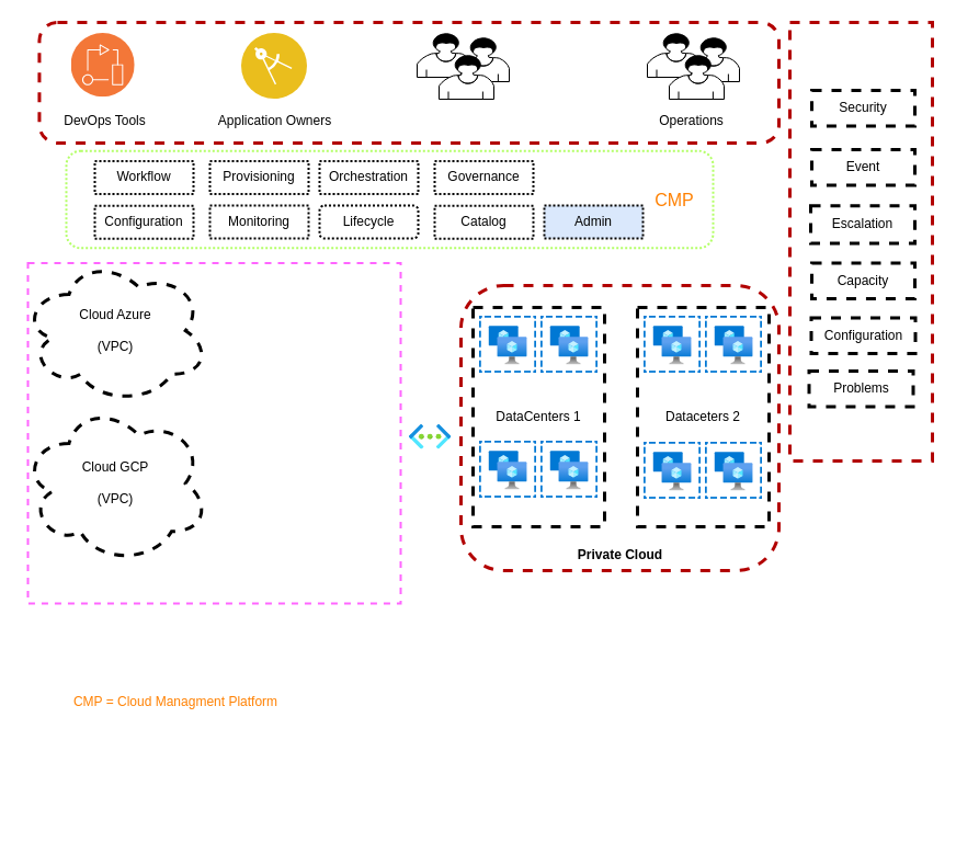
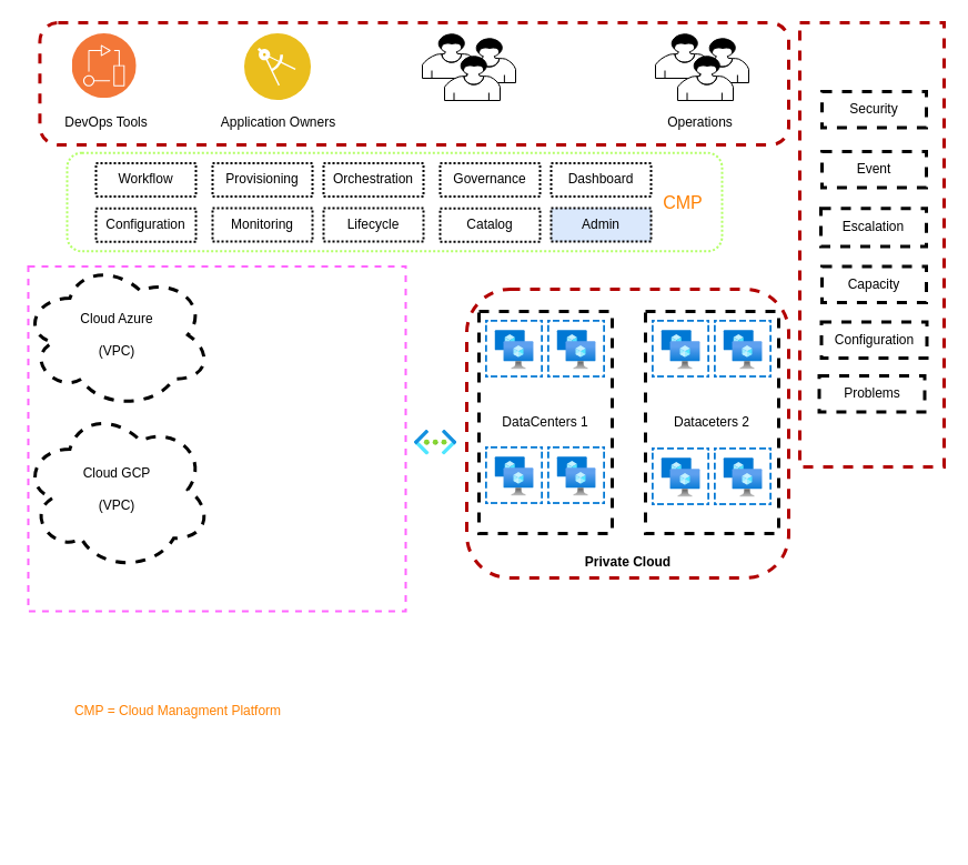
  <mxCell id="0" />
  <mxCell id="1" parent="0" />
  <mxCell id="2" value="" style="group" parent="1" vertex="1" connectable="0"><mxGeometry x="50" y="30" width="660" height="100" as="geometry" /></mxCell>
  <mxCell id="3" value="" style="rounded=1;whiteSpace=wrap;html=1;strokeColor=#B20000;fontColor=#ffffff;dashed=1;fillColor=none;strokeWidth=3;" parent="2" vertex="1"><mxGeometry x="-14.559" y="-10" width="674.559" height="110" as="geometry" /></mxCell>
  <mxCell id="4" value="" style="aspect=fixed;perimeter=ellipsePerimeter;html=1;align=center;shadow=0;dashed=0;fontColor=#4277BB;labelBackgroundColor=#ffffff;fontSize=12;spacingTop=3;image;image=img/lib/ibm/devops/devops.svg;" parent="2" vertex="1"><mxGeometry x="14.559" width="58.235" height="58.235" as="geometry" /></mxCell>
  <mxCell id="5" value="DevOps Tools" style="text;html=1;align=center;verticalAlign=middle;resizable=0;points=[];autosize=1;" parent="2" vertex="1"><mxGeometry y="70" width="90" height="20" as="geometry" /></mxCell>
  <mxCell id="6" value="" style="group" parent="1" vertex="1" connectable="0"><mxGeometry x="380" y="30" width="84" height="90" as="geometry" /></mxCell>
  <mxCell id="7" value="" style="group" parent="6" vertex="1" connectable="0"><mxGeometry width="84" height="60" as="geometry" /></mxCell>
  <mxCell id="8" value="" style="shape=mxgraph.bpmn.user_task;html=1;outlineConnect=0;container=1;" parent="7" vertex="1"><mxGeometry x="34" y="4" width="50" height="40" as="geometry" /></mxCell>
  <mxCell id="9" value="" style="group" parent="7" vertex="1" connectable="0"><mxGeometry width="70" height="60" as="geometry" /></mxCell>
  <mxCell id="10" value="" style="shape=mxgraph.bpmn.user_task;html=1;outlineConnect=0;" parent="9" vertex="1"><mxGeometry width="50" height="40" as="geometry" /></mxCell>
  <mxCell id="11" value="" style="shape=mxgraph.bpmn.user_task;html=1;outlineConnect=0;" parent="9" vertex="1"><mxGeometry x="20" y="20" width="50" height="40" as="geometry" /></mxCell>
  <mxCell id="12" value="" style="group" parent="1" vertex="1" connectable="0"><mxGeometry x="190" y="30" width="120" height="90" as="geometry" /></mxCell>
  <mxCell id="13" value="" style="aspect=fixed;perimeter=ellipsePerimeter;html=1;align=center;shadow=0;dashed=0;fontColor=#4277BB;labelBackgroundColor=#ffffff;fontSize=12;spacingTop=3;image;image=img/lib/ibm/applications/enterprise_applications.svg;" parent="12" vertex="1"><mxGeometry x="30" width="60" height="60" as="geometry" /></mxCell>
  <mxCell id="14" value="Application Owners" style="text;html=1;align=center;verticalAlign=middle;resizable=0;points=[];autosize=1;" parent="12" vertex="1"><mxGeometry y="70" width="120" height="20" as="geometry" /></mxCell>
  <mxCell id="15" value="" style="group" parent="1" vertex="1" connectable="0"><mxGeometry x="590" y="30" width="84" height="90" as="geometry" /></mxCell>
  <mxCell id="16" value="" style="group" parent="15" vertex="1" connectable="0"><mxGeometry width="84" height="60" as="geometry" /></mxCell>
  <mxCell id="17" value="" style="shape=mxgraph.bpmn.user_task;html=1;outlineConnect=0;container=1;" parent="16" vertex="1"><mxGeometry x="34" y="4" width="50" height="40" as="geometry" /></mxCell>
  <mxCell id="18" value="" style="group" parent="16" vertex="1" connectable="0"><mxGeometry width="70" height="60" as="geometry" /></mxCell>
  <mxCell id="19" value="" style="shape=mxgraph.bpmn.user_task;html=1;outlineConnect=0;" parent="18" vertex="1"><mxGeometry width="50" height="40" as="geometry" /></mxCell>
  <mxCell id="20" value="" style="shape=mxgraph.bpmn.user_task;html=1;outlineConnect=0;" parent="18" vertex="1"><mxGeometry x="20" y="20" width="50" height="40" as="geometry" /></mxCell>
  <mxCell id="21" value="Operations" style="text;html=1;align=center;verticalAlign=middle;resizable=0;points=[];autosize=1;" parent="15" vertex="1"><mxGeometry x="5" y="70" width="70" height="20" as="geometry" /></mxCell>
  <mxCell id="22" value="&lt;b&gt;Business Support&lt;br&gt;/&amp;nbsp; Operation&lt;/b&gt;" style="rounded=0;whiteSpace=wrap;html=1;dashed=1;strokeWidth=3;strokeColor=#B20000;fontColor=#ffffff;fillColor=none;horizontal=1;verticalAlign=top;" parent="1" vertex="1"><mxGeometry x="720" y="20" width="130" height="400" as="geometry" /></mxCell>
  <mxCell id="23" value="" style="group" parent="1" vertex="1" connectable="0"><mxGeometry x="740" y="90" width="94" height="86.486" as="geometry" /></mxCell>
  <mxCell id="24" value="" style="group" vertex="1" connectable="0" parent="23"><mxGeometry y="-8" width="94" height="86.486" as="geometry" /></mxCell>
  <mxCell id="25" value="" style="group" vertex="1" connectable="0" parent="24"><mxGeometry width="94" height="86.486" as="geometry" /></mxCell>
  <mxCell id="26" value="Security" style="rounded=0;whiteSpace=wrap;html=1;dashed=1;strokeWidth=3;fillColor=none;" parent="25" vertex="1"><mxGeometry width="94" height="32.432" as="geometry" /></mxCell>
  <mxCell id="27" value="Event" style="rounded=0;whiteSpace=wrap;html=1;dashed=1;strokeWidth=3;fillColor=none;" parent="25" vertex="1"><mxGeometry y="54.054" width="94" height="32.432" as="geometry" /></mxCell>
  <mxCell id="28" value="" style="group" vertex="1" connectable="0" parent="1"><mxGeometry x="737.5" y="187.146" width="97" height="183.284" as="geometry" /></mxCell>
  <mxCell id="29" value="Escalation" style="rounded=0;whiteSpace=wrap;html=1;dashed=1;strokeWidth=3;fillColor=none;container=0;" parent="28" vertex="1"><mxGeometry x="1.5" width="95" height="34.465" as="geometry" /></mxCell>
  <mxCell id="30" value="Capacity" style="rounded=0;whiteSpace=wrap;html=1;dashed=1;strokeWidth=3;fillColor=none;container=0;" parent="28" vertex="1"><mxGeometry x="2.5" y="52.368" width="94" height="32.432" as="geometry" /></mxCell>
  <mxCell id="31" value="Configuration" style="rounded=0;whiteSpace=wrap;html=1;dashed=1;strokeWidth=3;fillColor=none;container=0;" parent="28" vertex="1"><mxGeometry x="2" y="102.422" width="95" height="32.432" as="geometry" /></mxCell>
  <mxCell id="32" value="Problems" style="rounded=0;whiteSpace=wrap;html=1;dashed=1;strokeWidth=3;fillColor=none;container=0;" vertex="1" parent="28"><mxGeometry y="150.852" width="95" height="32.432" as="geometry" /></mxCell>
  <mxCell id="33" value="" style="group" vertex="1" connectable="0" parent="1"><mxGeometry y="235" width="394" height="315" as="geometry" x="20" /></mxCell>
  <mxCell id="34" value="Cloud Azure&lt;br&gt;&lt;br&gt;(VPC)" style="ellipse;shape=cloud;whiteSpace=wrap;html=1;dashed=1;strokeWidth=3;fillColor=none;" parent="33" vertex="1"><mxGeometry width="170" height="132.391" as="geometry" /></mxCell>
  <mxCell id="35" value="Cloud GCP&lt;br&gt;&lt;br&gt;(VPC)" style="ellipse;shape=cloud;whiteSpace=wrap;html=1;dashed=1;strokeWidth=3;fillColor=none;" parent="33" vertex="1"><mxGeometry y="132.391" width="170" height="146.087" as="geometry" /></mxCell>
  <mxCell id="36" value="" style="aspect=fixed;html=1;points=[];align=center;image;fontSize=12;image=img/lib/azure2/networking/Virtual_Networks.svg;dashed=1;dashPattern=1 1;labelBackgroundColor=none;strokeColor=#f0f0f0;strokeWidth=2;" vertex="1" parent="33"><mxGeometry x="353" y="151.78" width="38.17" height="22.79" as="geometry" /></mxCell>
  <mxCell id="37" value="" style="whiteSpace=wrap;html=1;dashed=1;labelBackgroundColor=none;strokeWidth=2;fillColor=none;strokeColor=#FF66FF;" vertex="1" parent="33"><mxGeometry x="5" y="4.565" width="340" height="310.435" as="geometry" /></mxCell>
  <mxCell id="38" style="edgeStyle=orthogonalEdgeStyle;rounded=0;orthogonalLoop=1;jettySize=auto;html=1;exitX=0.5;exitY=1;exitDx=0;exitDy=0;fontColor=#FF8000;" edge="1" parent="33" source="37" target="37"><mxGeometry relative="1" as="geometry" /></mxCell>
  <mxCell id="39" style="edgeStyle=orthogonalEdgeStyle;rounded=0;orthogonalLoop=1;jettySize=auto;html=1;exitX=0.5;exitY=1;exitDx=0;exitDy=0;fontColor=#FF8000;" edge="1" parent="33" source="37" target="37"><mxGeometry relative="1" as="geometry" /></mxCell>
  <mxCell id="40" value="" style="group;fillColor=none;labelPosition=center;verticalLabelPosition=bottom;align=center;verticalAlign=top;" vertex="1" connectable="0" parent="1"><mxGeometry x="420" y="260" width="290" height="260" as="geometry" /></mxCell>
  <mxCell id="41" value="&lt;br&gt;&lt;br&gt;&lt;br&gt;" style="rounded=1;whiteSpace=wrap;html=1;dashed=1;strokeWidth=3;strokeColor=#B20000;fontColor=#ffffff;fillColor=none;labelPosition=center;verticalLabelPosition=bottom;align=center;verticalAlign=bottom;" parent="40" vertex="1"><mxGeometry width="290" height="260" as="geometry" /></mxCell>
  <mxCell id="42" value="DataCenters 1" style="rounded=0;whiteSpace=wrap;html=1;dashed=1;strokeWidth=3;fillColor=none;" parent="40" vertex="1"><mxGeometry x="11" y="20" width="120" height="200" as="geometry" /></mxCell>
  <mxCell id="43" value="Dataceters 2" style="rounded=0;whiteSpace=wrap;html=1;dashed=1;strokeWidth=3;fillColor=none;" parent="40" vertex="1"><mxGeometry x="161" y="20" width="120" height="200" as="geometry" /></mxCell>
  <mxCell id="44" value="" style="group" vertex="1" connectable="0" parent="40"><mxGeometry x="17" y="28" width="108" height="52" as="geometry" /></mxCell>
  <mxCell id="45" value="" style="aspect=fixed;html=1;points=[];align=center;image;fontSize=12;image=img/lib/azure2/compute/Availability_Sets.svg;dashed=1;dashPattern=1 1;labelBackgroundColor=none;strokeColor=#B3FF66;strokeWidth=2;" vertex="1" parent="44"><mxGeometry width="52" height="52" as="geometry" /></mxCell>
  <mxCell id="46" value="" style="aspect=fixed;html=1;points=[];align=center;image;fontSize=12;image=img/lib/azure2/compute/Availability_Sets.svg;dashed=1;dashPattern=1 1;labelBackgroundColor=none;strokeColor=#B3FF66;strokeWidth=2;" vertex="1" parent="44"><mxGeometry x="56" width="52" height="52" as="geometry" /></mxCell>
  <mxCell id="47" value="" style="group" vertex="1" connectable="0" parent="40"><mxGeometry x="167" y="28" width="108" height="52" as="geometry" /></mxCell>
  <mxCell id="48" value="" style="aspect=fixed;html=1;points=[];align=center;image;fontSize=12;image=img/lib/azure2/compute/Availability_Sets.svg;dashed=1;dashPattern=1 1;labelBackgroundColor=none;strokeColor=#B3FF66;strokeWidth=2;" vertex="1" parent="47"><mxGeometry width="52" height="52" as="geometry" /></mxCell>
  <mxCell id="49" value="" style="aspect=fixed;html=1;points=[];align=center;image;fontSize=12;image=img/lib/azure2/compute/Availability_Sets.svg;dashed=1;dashPattern=1 1;labelBackgroundColor=none;strokeColor=#B3FF66;strokeWidth=2;" vertex="1" parent="47"><mxGeometry x="56" width="52" height="52" as="geometry" /></mxCell>
  <mxCell id="50" value="" style="group" vertex="1" connectable="0" parent="40"><mxGeometry x="17" y="134" width="108" height="52" as="geometry" /></mxCell>
  <mxCell id="51" value="" style="group" vertex="1" connectable="0" parent="50"><mxGeometry y="8" width="108" height="52" as="geometry" /></mxCell>
  <mxCell id="52" value="" style="aspect=fixed;html=1;points=[];align=center;image;fontSize=12;image=img/lib/azure2/compute/Availability_Sets.svg;dashed=1;dashPattern=1 1;labelBackgroundColor=none;strokeColor=#B3FF66;strokeWidth=2;" vertex="1" parent="51"><mxGeometry width="52" height="52" as="geometry" /></mxCell>
  <mxCell id="53" value="" style="aspect=fixed;html=1;points=[];align=center;image;fontSize=12;image=img/lib/azure2/compute/Availability_Sets.svg;dashed=1;dashPattern=1 1;labelBackgroundColor=none;strokeColor=#B3FF66;strokeWidth=2;" vertex="1" parent="51"><mxGeometry x="56" width="52" height="52" as="geometry" /></mxCell>
  <mxCell id="54" value="" style="group" vertex="1" connectable="0" parent="40"><mxGeometry x="167" y="143" width="108" height="52" as="geometry" /></mxCell>
  <mxCell id="55" value="" style="aspect=fixed;html=1;points=[];align=center;image;fontSize=12;image=img/lib/azure2/compute/Availability_Sets.svg;dashed=1;dashPattern=1 1;labelBackgroundColor=none;strokeColor=#B3FF66;strokeWidth=2;" vertex="1" parent="54"><mxGeometry width="52" height="52" as="geometry" /></mxCell>
  <mxCell id="56" value="" style="aspect=fixed;html=1;points=[];align=center;image;fontSize=12;image=img/lib/azure2/compute/Availability_Sets.svg;dashed=1;dashPattern=1 1;labelBackgroundColor=none;strokeColor=#B3FF66;strokeWidth=2;" vertex="1" parent="54"><mxGeometry x="56" width="52" height="52" as="geometry" /></mxCell>
  <mxCell id="57" value="&lt;b&gt;Private Cloud&lt;/b&gt;" style="text;html=1;align=center;verticalAlign=middle;resizable=0;points=[];autosize=1;" parent="40" vertex="1"><mxGeometry x="100" y="236" width="90" height="20" as="geometry" /></mxCell>
  <mxCell id="58" value="" style="rounded=1;whiteSpace=wrap;html=1;labelBackgroundColor=none;fillColor=none;dashed=1;dashPattern=1 1;strokeWidth=2;strokeColor=#B3FF66;" vertex="1" parent="1"><mxGeometry x="60" y="137.15" width="590" height="88.68" as="geometry" /></mxCell>
  <mxCell id="59" value="&lt;font style=&quot;font-size: 16px&quot;&gt;CMP&lt;/font&gt;" style="text;html=1;strokeColor=none;fillColor=none;align=center;verticalAlign=middle;whiteSpace=wrap;rounded=0;dashed=1;dashPattern=1 1;labelBackgroundColor=none;fontColor=#FF8000;" vertex="1" parent="1"><mxGeometry x="590" y="160.06" width="50" height="43.51" as="geometry" /></mxCell>
  <mxCell id="60" value="CMP = Cloud Managment Platform" style="text;html=1;strokeColor=none;fillColor=none;align=center;verticalAlign=middle;whiteSpace=wrap;rounded=0;dashed=1;dashPattern=1 1;labelBackgroundColor=none;fontColor=#FF8000;" vertex="1" parent="1"><mxGeometry x="50" y="630" width="220" height="20" as="geometry" /></mxCell>
  <mxCell id="61" value="" style="group" vertex="1" connectable="0" parent="1"><mxGeometry x="86" y="146.49" width="500" height="70.66" as="geometry" /></mxCell>
  <mxCell id="62" value="Workflow" style="rounded=0;whiteSpace=wrap;html=1;dashed=1;dashPattern=1 1;labelBackgroundColor=none;strokeWidth=2;" vertex="1" parent="61"><mxGeometry width="90" height="30" as="geometry" /></mxCell>
  <mxCell id="63" value="Provisioning" style="rounded=0;whiteSpace=wrap;html=1;dashed=1;dashPattern=1 1;labelBackgroundColor=none;strokeWidth=2;" vertex="1" parent="61"><mxGeometry x="105" width="90" height="30" as="geometry" /></mxCell>
  <mxCell id="64" value="Orchestration&lt;span style=&quot;color: rgba(0 , 0 , 0 , 0) ; font-family: monospace ; font-size: 0px&quot;&gt;%3CmxGraphModel%3E%3Croot%3E%3CmxCell%20id%3D%220%22%2F%3E%3CmxCell%20id%3D%221%22%20parent%3D%220%22%2F%3E%3CmxCell%20id%3D%222%22%20value%3D%22Monitoring%22%20style%3D%22rounded%3D0%3BwhiteSpace%3Dwrap%3Bhtml%3D1%3Bdashed%3D1%3BdashPattern%3D1%201%3BlabelBackgroundColor%3Dnone%3BstrokeWidth%3D2%3B%22%20vertex%3D%221%22%20parent%3D%221%22%3E%3CmxGeometry%20x%3D%22145%22%20y%3D%22215.0%22%20width%3D%2290%22%20height%3D%2230%22%20as%3D%22geometry%22%2F%3E%3C%2FmxCell%3E%3C%2Froot%3E%3C%2FmxGraphModel%3E&lt;/span&gt;" style="rounded=0;whiteSpace=wrap;html=1;dashed=1;dashPattern=1 1;labelBackgroundColor=none;strokeWidth=2;" vertex="1" parent="61"><mxGeometry x="205" width="90" height="30" as="geometry" /></mxCell>
  <mxCell id="65" value="Configuration" style="rounded=0;whiteSpace=wrap;html=1;dashed=1;dashPattern=1 1;labelBackgroundColor=none;strokeWidth=2;" vertex="1" parent="61"><mxGeometry y="40.66" width="90" height="30" as="geometry" /></mxCell>
  <mxCell id="66" value="Monitoring" style="rounded=0;whiteSpace=wrap;html=1;dashed=1;dashPattern=1 1;labelBackgroundColor=none;strokeWidth=2;" vertex="1" parent="61"><mxGeometry x="105" y="40.51" width="90" height="30" as="geometry" /></mxCell>
- <mxCell id="67" value="Lifecycle" style="whiteSpace=wrap;html=1;dashed=1;dashPattern=1 1;labelBackgroundColor=none;strokeWidth=2;rounded=1;" vertex="1" parent="61"><mxGeometry x="205" y="40.51" width="90" height="30" as="geometry" /></mxCell>
+ <mxCell id="67" value="Lifecycle" style="rounded=0;whiteSpace=wrap;html=1;dashed=1;dashPattern=1 1;labelBackgroundColor=none;strokeWidth=2;" vertex="1" parent="61"><mxGeometry x="205" y="40.51" width="90" height="30" as="geometry" /></mxCell>
  <mxCell id="68" value="Catalog" style="rounded=0;whiteSpace=wrap;html=1;dashed=1;dashPattern=1 1;labelBackgroundColor=none;strokeWidth=2;" vertex="1" parent="61"><mxGeometry x="310" y="40.66" width="90" height="30" as="geometry" /></mxCell>
  <mxCell id="69" value="Governance" style="rounded=0;whiteSpace=wrap;html=1;dashed=1;dashPattern=1 1;labelBackgroundColor=none;strokeWidth=2;" vertex="1" parent="61"><mxGeometry x="310" width="90" height="30" as="geometry" /></mxCell>
+ <mxCell id="70" value="Dashboard" style="rounded=0;whiteSpace=wrap;html=1;dashed=1;dashPattern=1 1;labelBackgroundColor=none;strokeWidth=2;" vertex="1" parent="61"><mxGeometry x="410" width="90" height="30" as="geometry" /></mxCell>
  <mxCell id="71" value="Admin" style="rounded=0;whiteSpace=wrap;html=1;dashed=1;dashPattern=1 1;labelBackgroundColor=none;strokeWidth=2;fillColor=#dae8fc;" vertex="1" parent="61"><mxGeometry x="410" y="40.51" width="90" height="30" as="geometry" /></mxCell>
